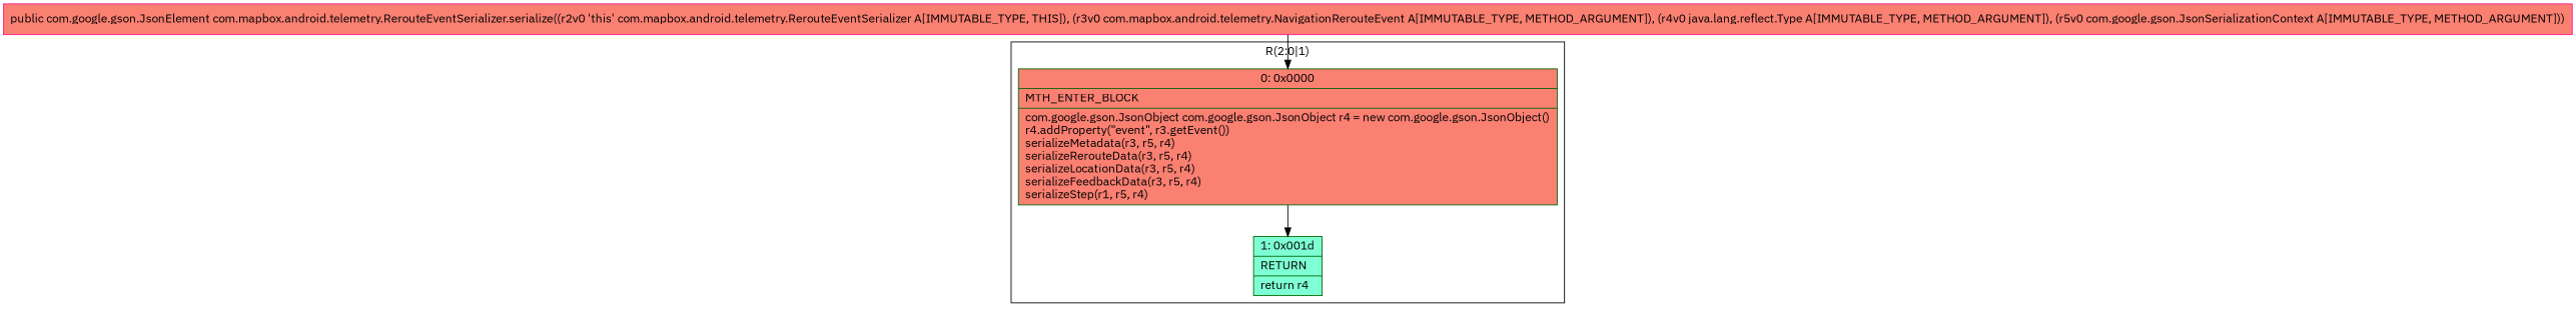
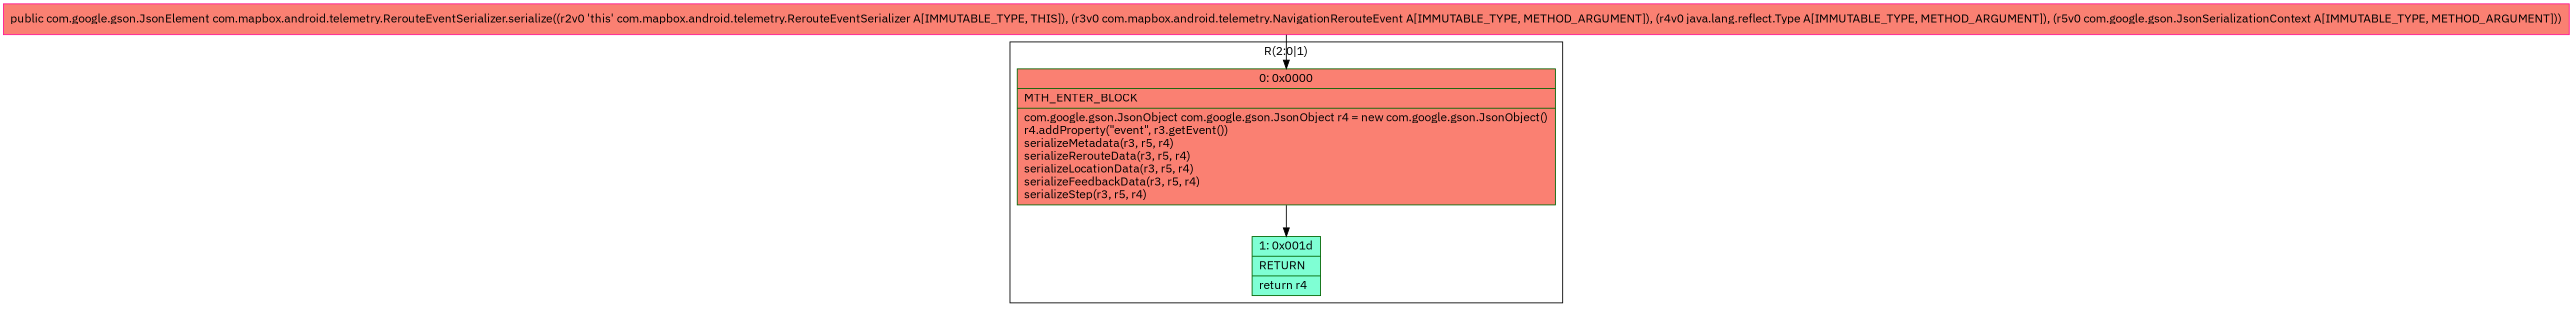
  digraph {
    fontname="IBM Plex Sans"
    node [color=darkgreen shape=record style=filled fillcolor=salmon fontname="IBM Plex Sans"]
    edge [fontname="IBM Plex Sans"]
-   n1 [label="{0\:\ 0x0000|MTH_ENTER_BLOCK\l|com.google.gson.JsonObject com.google.gson.JsonObject r4 = new com.google.gson.JsonObject()\lr4.addProperty(\"event\", r3.getEvent())\lserializeMetadata(r3, r5, r4)\lserializeRerouteData(r3, r5, r4)\lserializeLocationData(r3, r5, r4)\lserializeFeedbackData(r3, r5, r4)\lserializeStep(r1, r5, r4)\l}"]
+   n1 [label="{0\:\ 0x0000|MTH_ENTER_BLOCK\l|com.google.gson.JsonObject com.google.gson.JsonObject r4 = new com.google.gson.JsonObject()\lr4.addProperty(\"event\", r3.getEvent())\lserializeMetadata(r3, r5, r4)\lserializeRerouteData(r3, r5, r4)\lserializeLocationData(r3, r5, r4)\lserializeFeedbackData(r3, r5, r4)\lserializeStep(r3, r5, r4)\l}"]
    n2 [label="{1\:\ 0x001d|RETURN\l|return r4\l}" fillcolor=aquamarine]
    n3 [label="{public com.google.gson.JsonElement com.mapbox.android.telemetry.RerouteEventSerializer.serialize((r2v0 'this' com.mapbox.android.telemetry.RerouteEventSerializer A[IMMUTABLE_TYPE, THIS]), (r3v0 com.mapbox.android.telemetry.NavigationRerouteEvent A[IMMUTABLE_TYPE, METHOD_ARGUMENT]), (r4v0 java.lang.reflect.Type A[IMMUTABLE_TYPE, METHOD_ARGUMENT]), (r5v0 com.google.gson.JsonSerializationContext A[IMMUTABLE_TYPE, METHOD_ARGUMENT])) }" color=deeppink]
    subgraph cluster_1 {
      label="R(2:0|1)"
      n1
      n2
    }
    n1 -> n2
    n3 -> n1
  }
